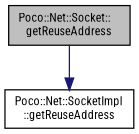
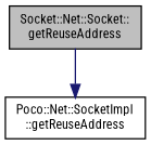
  digraph {
    rankdir=TB
    fontname="Roboto Condensed"
    node [color=black fontname="Roboto Condensed" fontsize=10 shape=record style=filled]
-   n1 [fillcolor=grey75 fontcolor=black height=0.2 label="Poco::Net::Socket::\lgetReuseAddress" width=0.4]
+   n1 [fillcolor=grey75 fontcolor=black height=0.2 label="Socket::Net::Socket::\lgetReuseAddress" width=0.4]
    n2 [fillcolor=white height=0.2 label="Poco::Net::SocketImpl\l::getReuseAddress" width=0.4]
    n1 -> n2 [color=midnightblue fontname="Roboto Condensed" fontsize=10 labelfontname=Helvetica labelfontsize=10 style=solid]
  }
